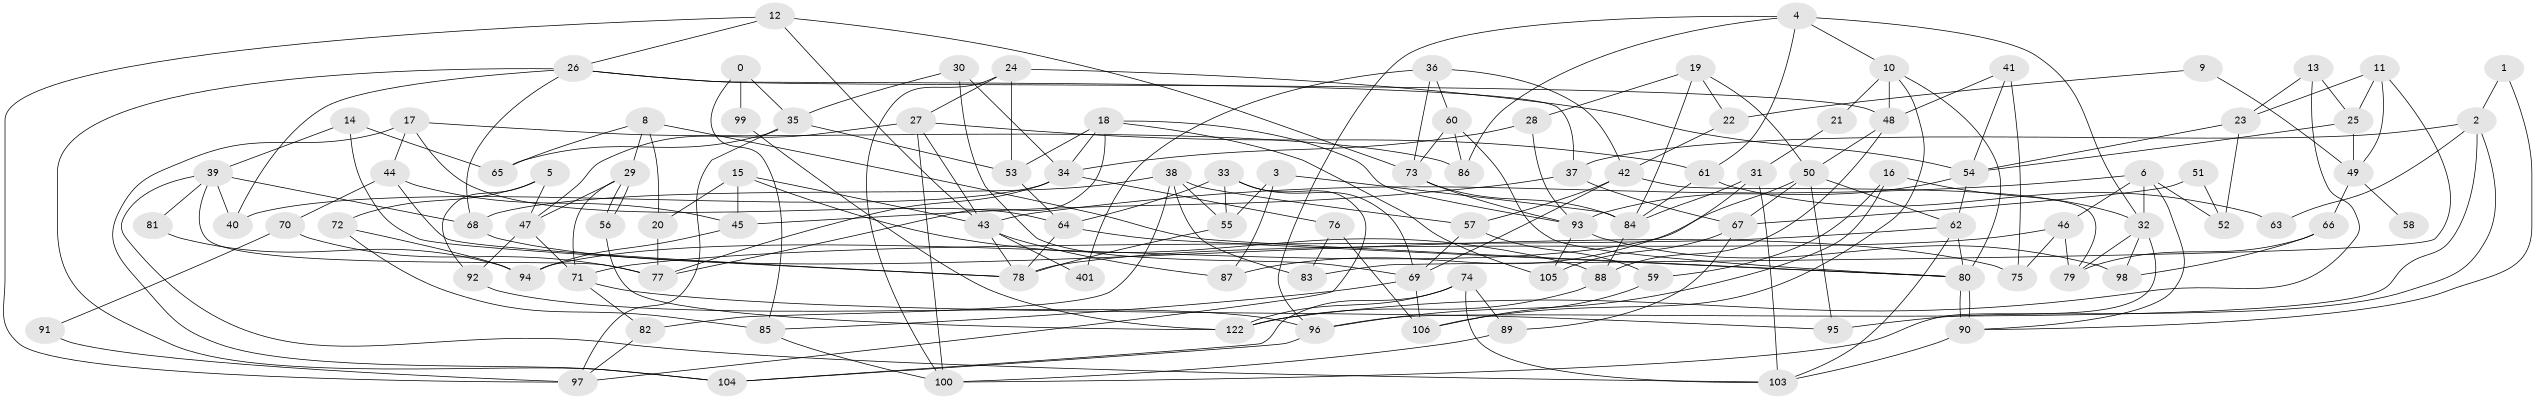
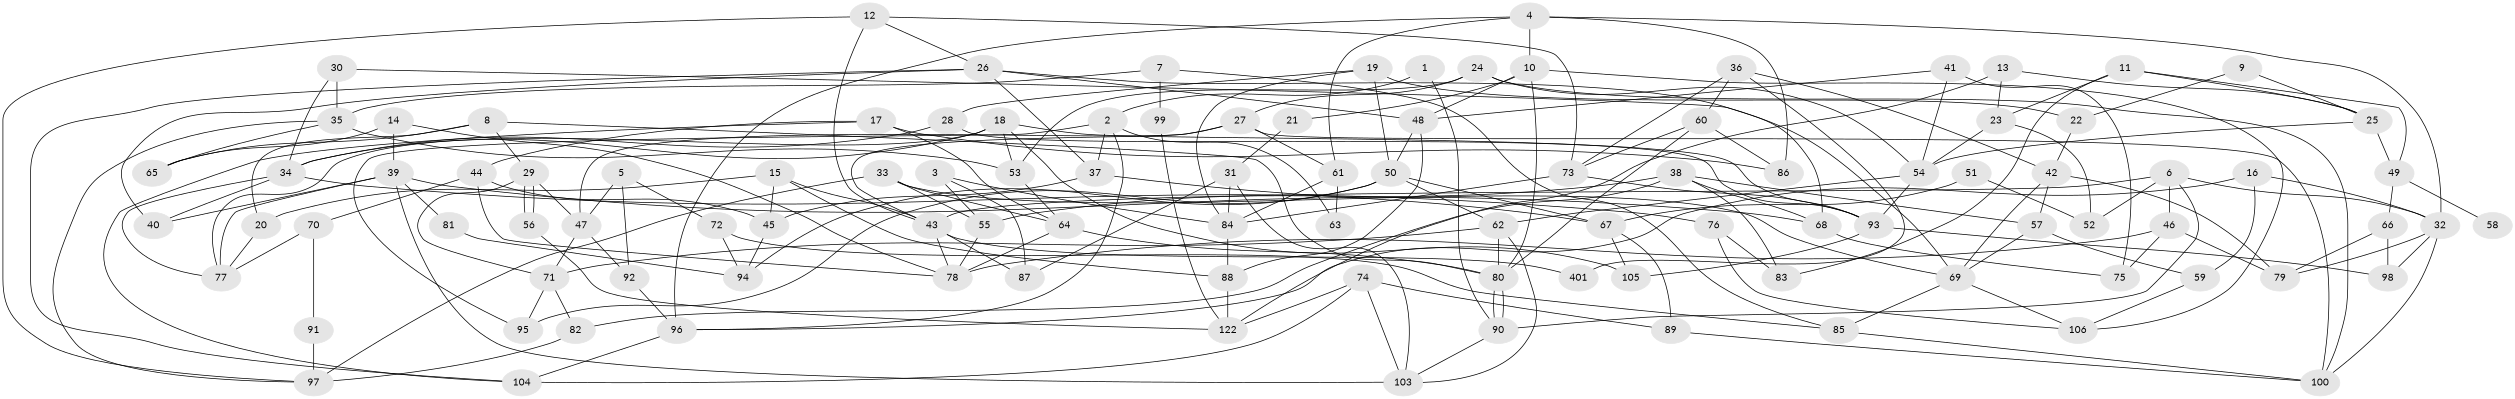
  graph {
    fontname=Lato
    node [color=gray90 fontname=Lato style=filled]
    edge [fontname=Lato]
    1
    2
    90
    37
    63
    95
    96
    103
    45
    67
    104
    3
    55
    84
    87
    78
    88
    4
    10
    32
    61
    86
    80
    21
    48
    106
    100
    79
    98
    5
    47
    72
    92
    71
    85
    94
    6
    43
    46
    52
    n41 [label=401]
    75
-   7 [label=0]
+   7
    35
    99
    65
    97
    53
    n49 [label=122]
    8
    20
    29
    77
    56
    9
    22
    25
    42
    49
    54
    31
    50
    11
    23
    83
    58
    66
    12
    26
    73
    40
    68
    93
    13
    14
    39
    81
    15
    16
    59
    17
    44
    64
    70
    18
    34
    105
    76
    19
    28
    62
    69
    57
    24
    27
    82
    30
    33
    36
    60
    89
    38
    41
    91
    51
    74
    1 -- 2
    1 -- 90
    2 -- 37
    2 -- 63
    2 -- 95
    2 -- 96
    90 -- 103
    37 -- 45
    37 -- 67
    96 -- 104
    45 -- 94
    67 -- 105
    67 -- 89
    3 -- 55
    3 -- 84
    3 -- 87
    55 -- 78
    84 -- 88
    88 -- n49
    4 -- 96
    4 -- 10
    4 -- 32
    4 -- 61
    4 -- 86
    10 -- 80
    10 -- 21
    10 -- 48
    10 -- 106
    32 -- 100
    32 -- 79
    32 -- 98
    61 -- 63
    61 -- 84
    80 -- 90
    80 -- 90
    21 -- 31
    48 -- 88
    48 -- 50
    5 -- 47
    5 -- 72
    5 -- 92
    47 -- 92
    47 -- 71
    72 -- 85
    72 -- 94
    92 -- 96
    71 -- 95
    71 -- 82
    85 -- 100
    6 -- 90
    6 -- 32
    6 -- 43
    6 -- 46
    6 -- 52
    43 -- 87
    43 -- 78
    43 -- n41
    46 -- 78
    46 -- 79
    46 -- 75
    7 -- 85
    7 -- 35
    7 -- 99
    35 -- 65
    35 -- 97
    35 -- 53
    99 -- n49
    53 -- 64
    8 -- 80
    8 -- 65
    8 -- 20
    8 -- 29
    20 -- 77
    29 -- 47
    29 -- 71
    29 -- 56
    29 -- 56
    56 -- n49
    9 -- 22
-   9 -- 49
+   9 -- 25
    22 -- 42
    25 -- 49
    25 -- 54
    42 -- 79
    42 -- 69
    42 -- 57
    49 -- 58
    49 -- 66
    54 -- 93
    54 -- 62
    31 -- 103
    31 -- 84
    31 -- 87
    50 -- 95
    50 -- 67
    50 -- 94
    50 -- 62
    11 -- 25
    11 -- 49
    11 -- 23
    11 -- 83
    23 -- 52
    23 -- 54
    66 -- 79
    66 -- 98
    12 -- 43
    12 -- 97
    12 -- 26
    12 -- 73
    26 -- 37
    26 -- 104
    26 -- 48
    26 -- 40
    26 -- 68
    73 -- 84
    73 -- 93
    68 -- 75
    93 -- 98
    93 -- 105
    13 -- n49
    13 -- 25
    13 -- 23
    14 -- 78
    14 -- 65
    14 -- 39
    39 -- 103
    39 -- 77
    39 -- 40
    39 -- 68
    39 -- 81
    81 -- 94
    15 -- 45
    15 -- 88
    15 -- 43
    15 -- 20
    16 -- 96
    16 -- 32
    16 -- 59
    59 -- 106
    17 -- 104
    17 -- 86
    17 -- 44
    17 -- 64
    44 -- 45
    44 -- 78
    44 -- 70
    64 -- 78
    64 -- 80
    70 -- 77
    70 -- 91
    18 -- 53
    18 -- 77
    18 -- 93
    18 -- 34
    18 -- 105
    34 -- 77
    34 -- 40
    34 -- 76
    76 -- 106
    76 -- 83
    19 -- 84
    19 -- 22
    19 -- 50
    19 -- 28
    28 -- 93
    28 -- 34
    62 -- 103
    62 -- 80
    62 -- 71
    69 -- 106
    69 -- 85
    57 -- 59
    57 -- 69
    24 -- 100
    24 -- 53
    24 -- 54
    24 -- 27
    27 -- 61
    27 -- 100
    27 -- 47
    27 -- 43
    82 -- 97
    30 -- 35
    30 -- 34
    30 -- 69
    33 -- 55
    33 -- 97
    33 -- 64
    33 -- 69
    36 -- n41
    36 -- 42
    36 -- 73
    36 -- 60
    60 -- 86
    60 -- 80
    60 -- 73
    89 -- 100
    38 -- 55
    38 -- 83
    38 -- 68
    38 -- 57
    38 -- 82
    41 -- 48
    41 -- 75
    41 -- 54
    91 -- 97
    51 -- 67
    51 -- 52
    74 -- 103
    74 -- 104
    74 -- n49
    74 -- 89
  }
